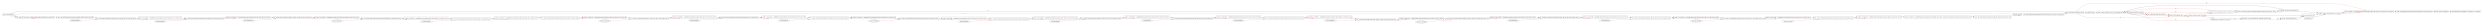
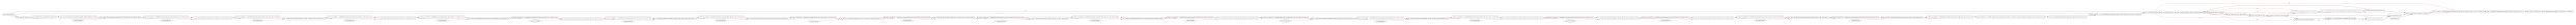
  digraph {
    fontname="Liberation Sans"
    rankdir=LR
    node [fontname="Liberation Sans" shape=record]
    edge [fontname="Liberation Sans"]
    n1 [label="  %key = alloca i32, align 4"]
    n2 [label="  %0 = bitcast i32* %key to i8*"]
    n3 [label="  %call5 = call i32 (i8*, ...) @__isoc99_scanf(i8* getelementptr inbounds ([3 x i8], [3 x i8]* @.str.4, i64 0, i64 0), i32* nonnull %key)"]
    n4 [label="  %21 = load i32, i32* %key, align 4, !tbaa !2"]
    n5 [label="  call void @llvm.lifetime.start.p0i8(i64 4, i8* nonnull %0) #5"]
    n6 [label="  br label %for.body.i"]
    n7 [label="  %cmp1.i = icmp eq i32 %22, %21"]
    n8 [label="  %call7 = call i32 (i8*, ...) @printf(i8* getelementptr inbounds ([60 x i8], [60 x i8]* @.str.5, i64 0, i64 0), i32 %21, i32 %retval.0.i)"]
    n9 [label="  %puts = tail call i32 @puts(i8* getelementptr inbounds ([28 x i8], [28 x i8]* @str, i64 0, i64 0))"]
    n10 [label="  call void @llvm.lifetime.end.p0i8(i64 4, i8* nonnull %0) #5"]
    n11 [label="  ret i32 0"]
    n12 [label="  %1 = load i32, i32* getelementptr inbounds ([20 x i32], [20 x i32]* @a, i64 0, i64 0), align 16, !tbaa !2"]
    n13 [label="  %call2 = tail call i32 (i8*, ...) @printf(i8* getelementptr inbounds ([4 x i8], [4 x i8]* @.str.1, i64 0, i64 0), i32 %1)"]
    n14 [label="  %2 = load i32, i32* getelementptr inbounds ([20 x i32], [20 x i32]* @a, i64 0, i64 1), align 4, !tbaa !2"]
    n15 [label="  %call2.1 = tail call i32 (i8*, ...) @printf(i8* getelementptr inbounds ([4 x i8], [4 x i8]* @.str.1, i64 0, i64 0), i32 %2)"]
    n16 [label="  %3 = load i32, i32* getelementptr inbounds ([20 x i32], [20 x i32]* @a, i64 0, i64 2), align 8, !tbaa !2"]
    n17 [label="  %call2.2 = tail call i32 (i8*, ...) @printf(i8* getelementptr inbounds ([4 x i8], [4 x i8]* @.str.1, i64 0, i64 0), i32 %3)"]
    n18 [label="  %4 = load i32, i32* getelementptr inbounds ([20 x i32], [20 x i32]* @a, i64 0, i64 3), align 4, !tbaa !2"]
    n19 [label="  %call2.3 = tail call i32 (i8*, ...) @printf(i8* getelementptr inbounds ([4 x i8], [4 x i8]* @.str.1, i64 0, i64 0), i32 %4)"]
    n20 [label="  %5 = load i32, i32* getelementptr inbounds ([20 x i32], [20 x i32]* @a, i64 0, i64 4), align 16, !tbaa !2"]
    n21 [label="  %call2.4 = tail call i32 (i8*, ...) @printf(i8* getelementptr inbounds ([4 x i8], [4 x i8]* @.str.1, i64 0, i64 0), i32 %5)"]
    n22 [label="  %6 = load i32, i32* getelementptr inbounds ([20 x i32], [20 x i32]* @a, i64 0, i64 5), align 4, !tbaa !2"]
    n23 [label="  %call2.5 = tail call i32 (i8*, ...) @printf(i8* getelementptr inbounds ([4 x i8], [4 x i8]* @.str.1, i64 0, i64 0), i32 %6)"]
    n24 [label="  %7 = load i32, i32* getelementptr inbounds ([20 x i32], [20 x i32]* @a, i64 0, i64 6), align 8, !tbaa !2"]
    n25 [label="  %call2.6 = tail call i32 (i8*, ...) @printf(i8* getelementptr inbounds ([4 x i8], [4 x i8]* @.str.1, i64 0, i64 0), i32 %7)"]
    n26 [label="  %8 = load i32, i32* getelementptr inbounds ([20 x i32], [20 x i32]* @a, i64 0, i64 7), align 4, !tbaa !2"]
    n27 [label="  %call2.7 = tail call i32 (i8*, ...) @printf(i8* getelementptr inbounds ([4 x i8], [4 x i8]* @.str.1, i64 0, i64 0), i32 %8)"]
    n28 [label="  %9 = load i32, i32* getelementptr inbounds ([20 x i32], [20 x i32]* @a, i64 0, i64 8), align 16, !tbaa !2"]
    n29 [label="  %call2.8 = tail call i32 (i8*, ...) @printf(i8* getelementptr inbounds ([4 x i8], [4 x i8]* @.str.1, i64 0, i64 0), i32 %9)"]
    n30 [label="  %10 = load i32, i32* getelementptr inbounds ([20 x i32], [20 x i32]* @a, i64 0, i64 9), align 4, !tbaa !2"]
    n31 [label="  %call2.9 = tail call i32 (i8*, ...) @printf(i8* getelementptr inbounds ([4 x i8], [4 x i8]* @.str.1, i64 0, i64 0), i32 %10)"]
    n32 [label="  %11 = load i32, i32* getelementptr inbounds ([20 x i32], [20 x i32]* @a, i64 0, i64 10), align 8, !tbaa !2"]
    n33 [label="  %call2.10 = tail call i32 (i8*, ...) @printf(i8* getelementptr inbounds ([4 x i8], [4 x i8]* @.str.1, i64 0, i64 0), i32 %11)"]
    n34 [label="  %12 = load i32, i32* getelementptr inbounds ([20 x i32], [20 x i32]* @a, i64 0, i64 11), align 4, !tbaa !2"]
    n35 [label="  %call2.11 = tail call i32 (i8*, ...) @printf(i8* getelementptr inbounds ([4 x i8], [4 x i8]* @.str.1, i64 0, i64 0), i32 %12)"]
    n36 [label="  %13 = load i32, i32* getelementptr inbounds ([20 x i32], [20 x i32]* @a, i64 0, i64 12), align 16, !tbaa !2"]
    n37 [label="  %call2.12 = tail call i32 (i8*, ...) @printf(i8* getelementptr inbounds ([4 x i8], [4 x i8]* @.str.1, i64 0, i64 0), i32 %13)"]
    n38 [label="  %14 = load i32, i32* getelementptr inbounds ([20 x i32], [20 x i32]* @a, i64 0, i64 13), align 4, !tbaa !2"]
    n39 [label="  %call2.13 = tail call i32 (i8*, ...) @printf(i8* getelementptr inbounds ([4 x i8], [4 x i8]* @.str.1, i64 0, i64 0), i32 %14)"]
    n40 [label="  %15 = load i32, i32* getelementptr inbounds ([20 x i32], [20 x i32]* @a, i64 0, i64 14), align 8, !tbaa !2"]
    n41 [label="  %call2.14 = tail call i32 (i8*, ...) @printf(i8* getelementptr inbounds ([4 x i8], [4 x i8]* @.str.1, i64 0, i64 0), i32 %15)"]
    n42 [label="  %16 = load i32, i32* getelementptr inbounds ([20 x i32], [20 x i32]* @a, i64 0, i64 15), align 4, !tbaa !2"]
    n43 [label="  %call2.15 = tail call i32 (i8*, ...) @printf(i8* getelementptr inbounds ([4 x i8], [4 x i8]* @.str.1, i64 0, i64 0), i32 %16)"]
    n44 [label="  %17 = load i32, i32* getelementptr inbounds ([20 x i32], [20 x i32]* @a, i64 0, i64 16), align 16, !tbaa !2"]
    n45 [label="  %call2.16 = tail call i32 (i8*, ...) @printf(i8* getelementptr inbounds ([4 x i8], [4 x i8]* @.str.1, i64 0, i64 0), i32 %17)"]
    n46 [label="  %18 = load i32, i32* getelementptr inbounds ([20 x i32], [20 x i32]* @a, i64 0, i64 17), align 4, !tbaa !2"]
    n47 [label="  %call2.17 = tail call i32 (i8*, ...) @printf(i8* getelementptr inbounds ([4 x i8], [4 x i8]* @.str.1, i64 0, i64 0), i32 %18)"]
    n48 [label="  %19 = load i32, i32* getelementptr inbounds ([20 x i32], [20 x i32]* @a, i64 0, i64 18), align 8, !tbaa !2"]
    n49 [label="  %call2.18 = tail call i32 (i8*, ...) @printf(i8* getelementptr inbounds ([4 x i8], [4 x i8]* @.str.1, i64 0, i64 0), i32 %19)"]
    n50 [label="  %20 = load i32, i32* getelementptr inbounds ([20 x i32], [20 x i32]* @a, i64 0, i64 19), align 4, !tbaa !2"]
    n51 [label="  %call2.19 = tail call i32 (i8*, ...) @printf(i8* getelementptr inbounds ([4 x i8], [4 x i8]* @.str.1, i64 0, i64 0), i32 %20)"]
    n52 [label="  %call3 = tail call i32 (i8*, ...) @printf(i8* getelementptr inbounds ([30 x i8], [30 x i8]* @.str.2, i64 0, i64 0), i32* getelementptr inbounds ([20 x i32], [20 x i32]* @a, i64 0, i64 0))"]
    n53 [label="  %call4 = tail call i32 @puts(i8* getelementptr inbounds ([49 x i8], [49 x i8]* @.str.3, i64 0, i64 0))"]
    n54 [label="  %p.09.i = phi i32* [ %incdec.ptr.i, %for.inc.i ], [ getelementptr inbounds ([20 x i32], [20 x i32]* @a, i64 0, i64 0), %entry ]"]
    n55 [label="  br i1 %cmp1.i, label %if.then.i, label %for.inc.i"]
    n56 [label="  %call8 = call i32 @puts(i8* getelementptr inbounds ([28 x i8], [28 x i8]* @.str.6, i64 0, i64 0))"]
    n57 [label="  %22 = load i32, i32* %p.09.i, align 4, !tbaa !2"]
    n58 [label="  %sub.ptr.lhs.cast.i = ptrtoint i32* %p.09.i to i64"]
    n59 [label="  %incdec.ptr.i = getelementptr inbounds i32, i32* %p.09.i, i64 1"]
    n60 [label="  %sub.ptr.sub.i = sub i64 %sub.ptr.lhs.cast.i, ptrtoint ([20 x i32]* @a to i64)"]
    n61 [label="  %cmp.i = icmp ult i32* %incdec.ptr.i, getelementptr inbounds ([20 x i32], [20 x i32]* @a, i64 1, i64 0)"]
    n62 [label="  %23 = lshr exact i64 %sub.ptr.sub.i, 2"]
    n63 [label="  %conv.i = trunc i64 %23 to i32"]
    n64 [label="  %retval.0.i = phi i32 [ %conv.i, %if.then.i ], [ -1, %for.inc.i ]"]
    n65 [label="  br label %func.exit"]
    n66 [label="  br i1 %cmp.i, label %for.body.i, label %func.exit"]
    n67 [label="  %call9 = call i32 (...) @getch() #5"]
    Node0x557263f3d448 [shape=""]
    Node0x557263f3de08 [shape=""]
    Node0x557263f3e008 [shape=""]
    Node0x557263f3e228 [shape=""]
    Node0x557263f3e468 [shape=""]
+   Node0x557263f3e658 [shape=""]
    Node0x557263f3e878 [shape=""]
    Node0x557263f3ea98 [shape=""]
    Node0x557263f3ecf8 [shape=""]
    Node0x557263f3ef18 [shape=""]
    Node0x557263f3f2d8 [shape=""]
    Node0x557263f3fd18 [shape=""]
    Node0x557263f3ff48 [shape=""]
    n81 [label=Node0x557863f40178 shape=""]
    Node0x557263f403a8 [shape=""]
    Node0x557263f405d8 [shape=""]
    Node0x557263f40808 [shape=""]
    Node0x557263f40a38 [shape=""]
    Node0x557263f40c68 [shape=""]
    Node0x557263f40e98 [shape=""]
    n1 -> n2
    n1 -> n2 [color=red label=1]
    n1 -> n3 [color=red label=43]
    n1 -> n4 [color=black label=44]
    n2 -> n5
    n2 -> n5 [color=red label=2]
    n3 -> n4
    n4 -> n6
    n4 -> n7 [color=red label=48]
    n4 -> n8 [color=red label=58]
    n5 -> n9
    n6 -> n54
    n7 -> n55
    n7 -> n55 [color=red label=49]
    n8 -> n56
    n9 -> n12
    n10 -> n11
    n12 -> n13
    n12 -> n13 [color=red label=4]
    n13 -> n14
    n14 -> n15
    n14 -> n15 [color=red label=6]
    n15 -> n16
    n16 -> n17
    n16 -> n17 [color=red label=8]
    n17 -> n18
    n18 -> n19
    n18 -> n19 [color=red label=10]
    n19 -> n20
    n20 -> n21
    n20 -> n21 [color=red label=12]
    n21 -> n22
    n22 -> n23
    n22 -> n23 [color=red label=14]
    n23 -> n24
    n24 -> n25
    n24 -> n25 [color=red label=16]
    n25 -> n26
    n26 -> n27
    n26 -> n27 [color=red label=18]
    n27 -> n28
    n28 -> n29
    n28 -> n29 [color=red label=20]
    n29 -> n30
    n30 -> n31
    n30 -> n31 [color=red label=22]
    n31 -> n32
    n32 -> n33
    n32 -> n33 [color=red label=24]
    n33 -> n34
    n34 -> n35
    n34 -> n35 [color=red label=26]
    n35 -> n36
    n36 -> n37
    n36 -> n37 [color=red label=28]
    n37 -> n38
    n38 -> n39
    n38 -> n39 [color=red label=30]
    n39 -> n40
    n40 -> n41
    n40 -> n41 [color=red label=32]
    n41 -> n42
    n42 -> n43
    n42 -> n43 [color=red label=34]
    n43 -> n44
    n44 -> n45
    n44 -> n45 [color=red label=36]
    n45 -> n46
    n46 -> n47
    n46 -> n47 [color=red label=38]
    n47 -> n48
    n48 -> n49
    n48 -> n49 [color=red label=40]
    n49 -> n50
    n50 -> n51
    n50 -> n51 [color=red label=42]
    n51 -> n52
    n52 -> n53
    n53 -> n3
    n54 -> n57
    n54 -> n57 [color=red label=46]
    n54 -> n58 [color=red label=50]
    n54 -> n59 [color=red label=54]
    n55 -> n58
    n55 -> n59
    n56 -> n67
    n57 -> n7
    n57 -> n7 [color=red label=47]
    n58 -> n60
    n58 -> n60 [color=red label=51]
    n59 -> n54 [color=red label=45]
    n59 -> n61
    n59 -> n61 [color=red label=55]
    n60 -> n62
    n60 -> n62 [color=red label=52]
    n61 -> n66
    n61 -> n66 [color=red label=56]
    n62 -> n63
    n62 -> n63 [color=red label=53]
    n63 -> n55
    n63 -> n64 [color=red label=57]
    n64 -> n8
    n64 -> n8 [color=red label=59]
    n65 -> n64
    n66 -> n54
    n66 -> n64
    n67 -> n10
    Node0x557263f3d448 -> n12 [color=red label=3]
    Node0x557263f3de08 -> n14 [color=red label=5]
    Node0x557263f3e008 -> n16 [color=red label=7]
    Node0x557263f3e228 -> n18 [color=red label=9]
    Node0x557263f3e468 -> n20 [color=red label=11]
+   Node0x557263f3e658 -> n22 [color=red label=13]
    Node0x557263f3e878 -> n24 [color=red label=15]
    Node0x557263f3ea98 -> n26 [color=red label=17]
    Node0x557263f3ecf8 -> n28 [color=red label=19]
    Node0x557263f3ef18 -> n30 [color=red label=21]
    Node0x557263f3f2d8 -> n32 [color=red label=23]
    Node0x557263f3fd18 -> n34 [color=red label=25]
    Node0x557263f3ff48 -> n36 [color=red label=27]
    n81 -> n38 [color=red label=29]
    Node0x557263f403a8 -> n40 [color=red label=31]
    Node0x557263f405d8 -> n42 [color=red label=33]
    Node0x557263f40808 -> n44 [color=red label=35]
    Node0x557263f40a38 -> n46 [color=red label=37]
    Node0x557263f40c68 -> n48 [color=red label=39]
    Node0x557263f40e98 -> n50 [color=red label=41]
  }
